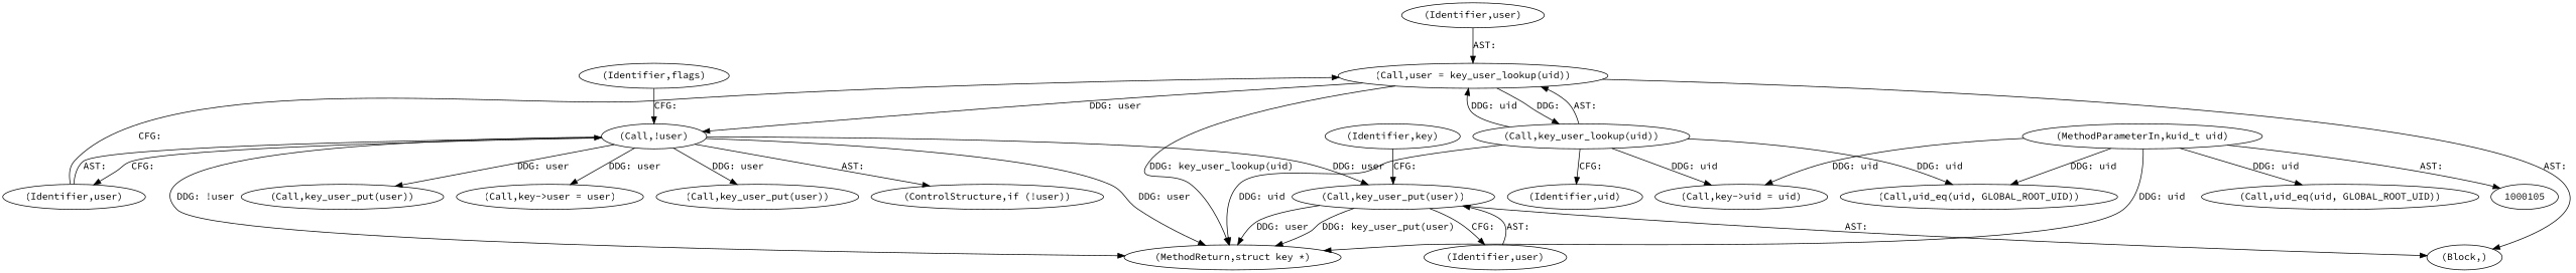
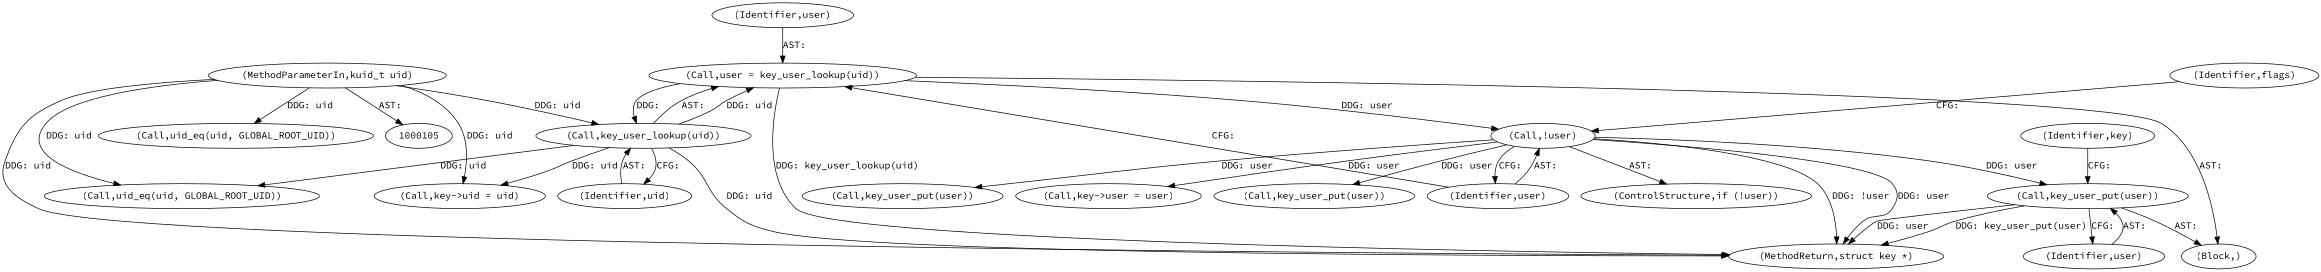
  digraph {
    fontname="Source Code Pro"
    node [fontname="Source Code Pro"]
    edge [fontname="Source Code Pro"]
    n1 [label="(Call,key_user_put(user))"]
    n2 [label="(Identifier,user)"]
    n3 [label="(Block,)"]
    n4 [label="(MethodReturn,struct key *)"]
    n5 [label="(Call,!user)"]
    n6 [label="(Call,key_user_put(user))"]
    n7 [label="(Call,key->user = user)"]
    n8 [label="(Call,key_user_put(user))"]
    n9 [label="(Identifier,user)"]
    n10 [label="(ControlStructure,if (!user))"]
    n11 [label="(Call,user = key_user_lookup(uid))"]
    n12 [label="(Call,key_user_lookup(uid))"]
    n13 [label="(Call,uid_eq(uid, GLOBAL_ROOT_UID))"]
    n14 [label="(Call,key->uid = uid)"]
    n15 [label="(Identifier,uid)"]
    n16 [label="(MethodParameterIn,kuid_t uid)"]
    n17 [label="(Call,uid_eq(uid, GLOBAL_ROOT_UID))"]
    1000105
    n19 [label="(Identifier,user)"]
    n20 [label="(Identifier,key)"]
    n21 [label="(Identifier,flags)"]
    n1 -> n2 [label="CFG: "]
    n1 -> n3 [label="AST: "]
    n1 -> n4 [label="DDG: user"]
    n1 -> n4 [label="DDG: key_user_put(user)"]
    n2 -> n1 [label="AST: "]
    n5 -> n1 [label="DDG: user"]
    n5 -> n4 [label="DDG: !user"]
    n5 -> n4 [label="DDG: user"]
    n5 -> n6 [label="DDG: user"]
    n5 -> n7 [label="DDG: user"]
    n5 -> n8 [label="DDG: user"]
    n5 -> n9 [label="CFG: "]
    n5 -> n10 [label="AST: "]
    n9 -> n5 [label="AST: "]
    n9 -> n11 [label="CFG: "]
    n11 -> n3 [label="AST: "]
    n11 -> n4 [label="DDG: key_user_lookup(uid)"]
    n11 -> n5 [label="DDG: user"]
    n11 -> n12 [label="DDG: "]
    n12 -> n4 [label="DDG: uid"]
    n12 -> n11 [label="AST: "]
    n12 -> n11 [label="DDG: uid"]
    n12 -> n13 [label="DDG: uid"]
    n12 -> n14 [label="DDG: uid"]
    n12 -> n15 [label="CFG: "]
+   n15 -> n12 [label="AST: "]
    n16 -> n4 [label="DDG: uid"]
+   n16 -> n12 [label="DDG: uid"]
    n16 -> n13 [label="DDG: uid"]
    n16 -> n14 [label="DDG: uid"]
    n16 -> n17 [label="DDG: uid"]
    n16 -> 1000105 [label="AST: "]
    n19 -> n11 [label="AST: "]
    n20 -> n1 [label="CFG: "]
    n21 -> n5 [label="CFG: "]
  }
